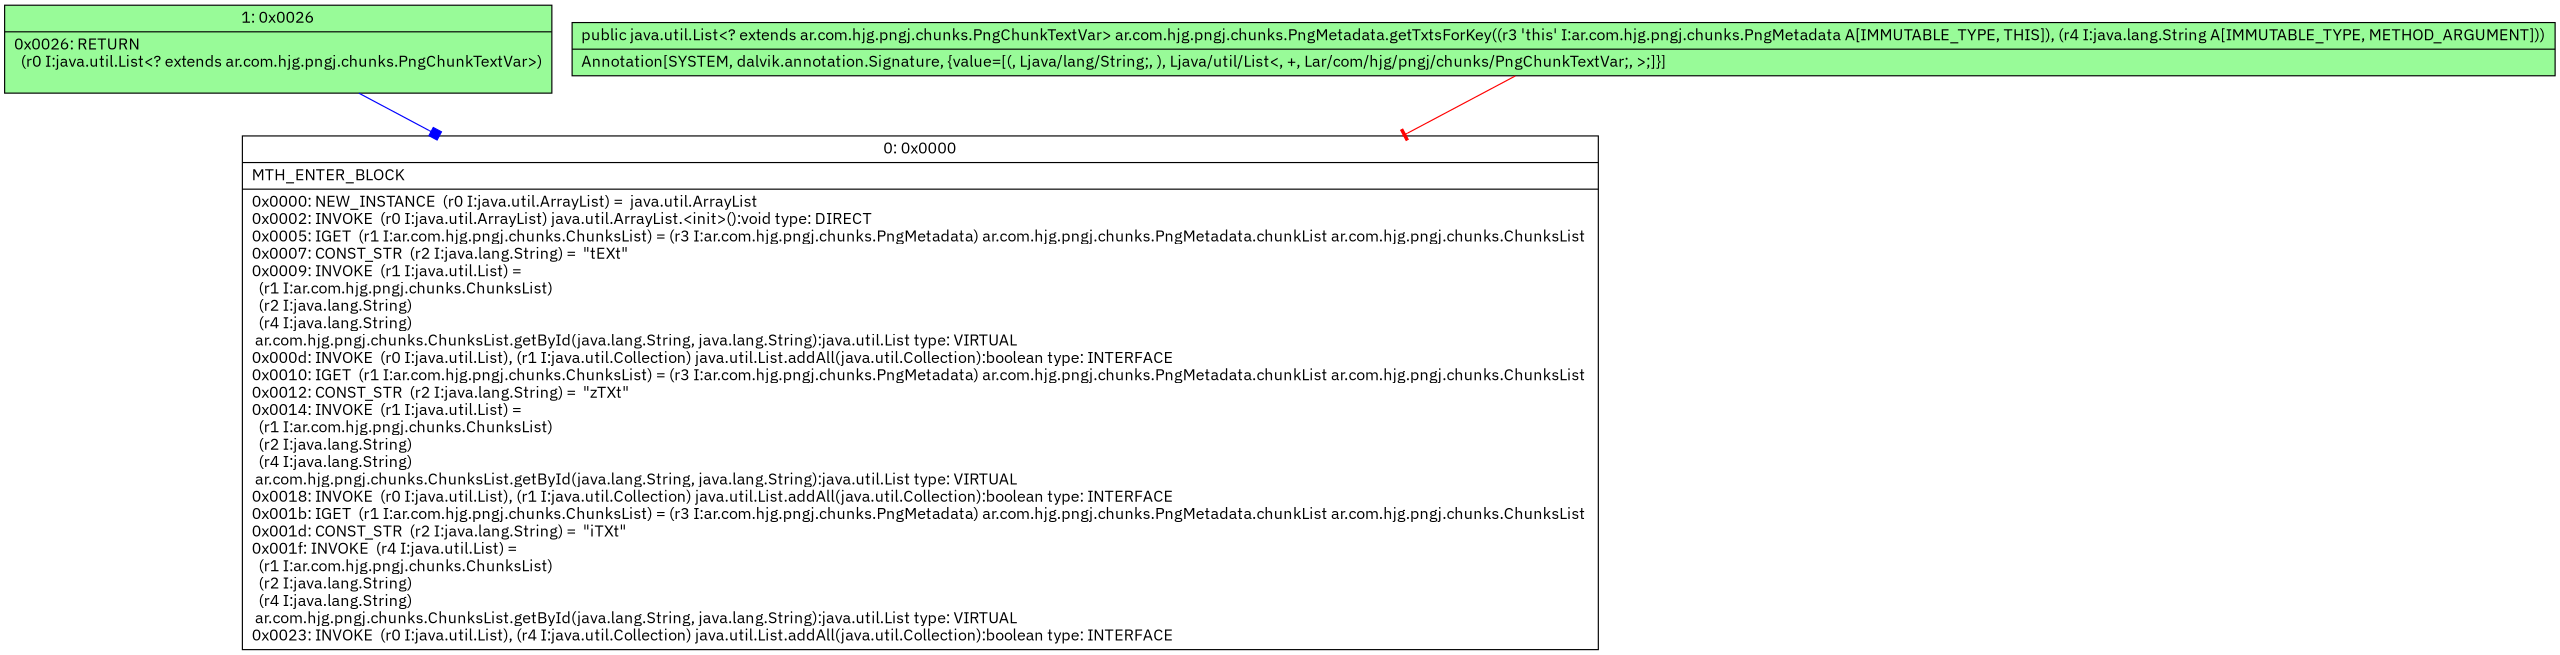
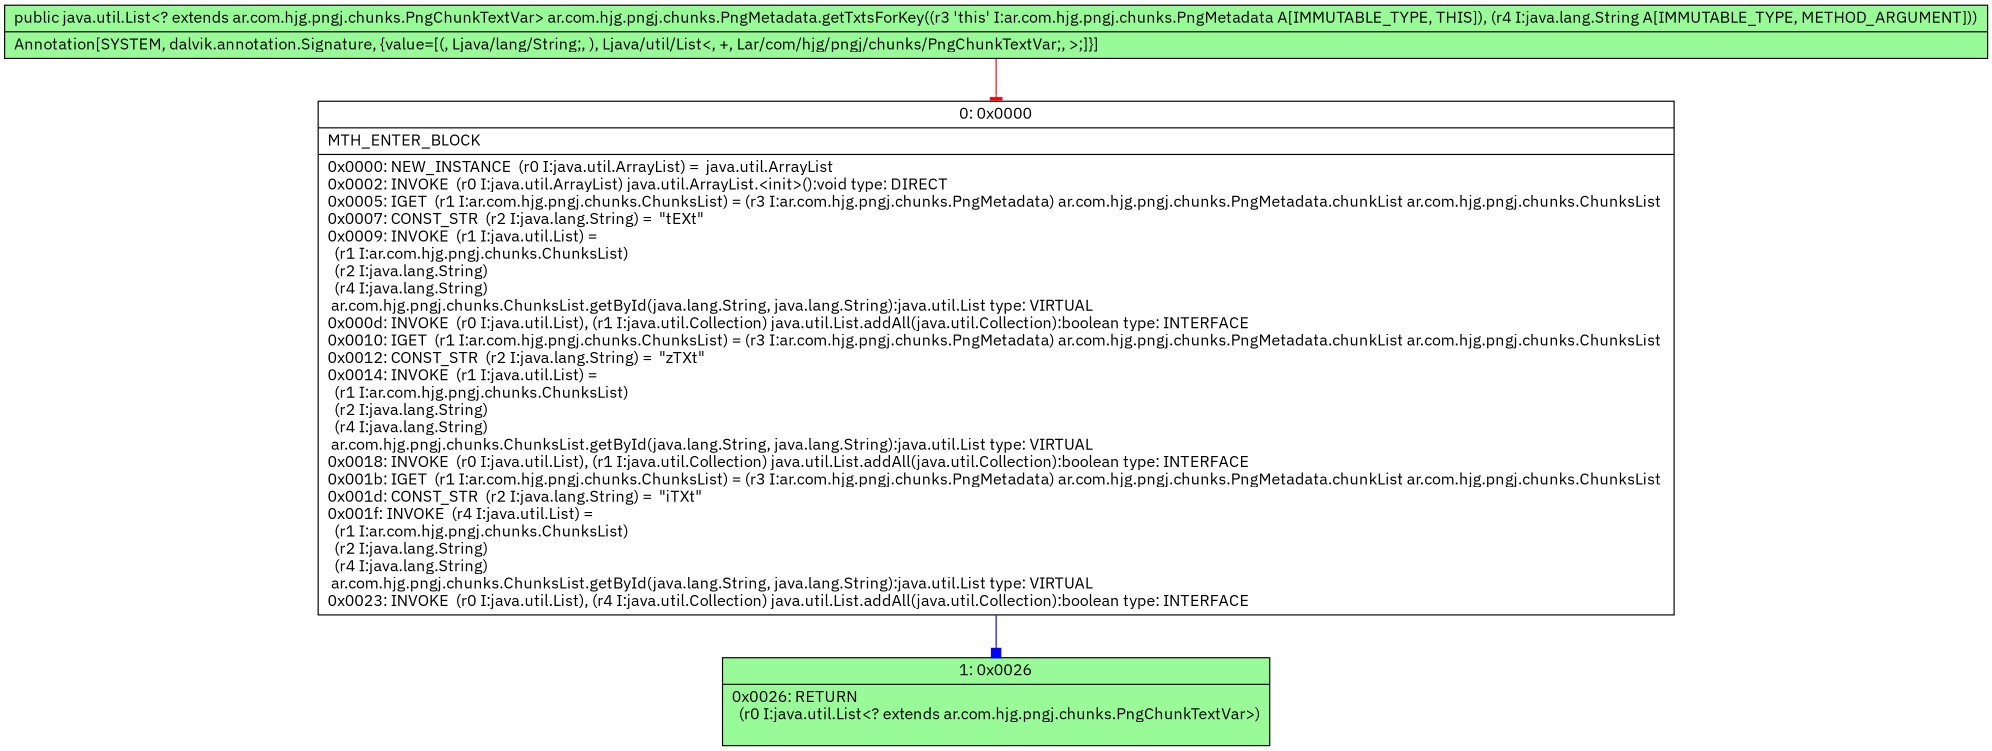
  digraph {
    fontname="IBM Plex Sans"
    node [shape=record style=filled fillcolor=palegreen fontname="IBM Plex Sans"]
    edge [style=solid fontname="IBM Plex Sans"]
    n1 [label="{0\:\ 0x0000|MTH_ENTER_BLOCK\l|0x0000: NEW_INSTANCE  (r0 I:java.util.ArrayList) =  java.util.ArrayList \l0x0002: INVOKE  (r0 I:java.util.ArrayList) java.util.ArrayList.\<init\>():void type: DIRECT \l0x0005: IGET  (r1 I:ar.com.hjg.pngj.chunks.ChunksList) = (r3 I:ar.com.hjg.pngj.chunks.PngMetadata) ar.com.hjg.pngj.chunks.PngMetadata.chunkList ar.com.hjg.pngj.chunks.ChunksList \l0x0007: CONST_STR  (r2 I:java.lang.String) =  \"tEXt\" \l0x0009: INVOKE  (r1 I:java.util.List) = \l  (r1 I:ar.com.hjg.pngj.chunks.ChunksList)\l  (r2 I:java.lang.String)\l  (r4 I:java.lang.String)\l ar.com.hjg.pngj.chunks.ChunksList.getById(java.lang.String, java.lang.String):java.util.List type: VIRTUAL \l0x000d: INVOKE  (r0 I:java.util.List), (r1 I:java.util.Collection) java.util.List.addAll(java.util.Collection):boolean type: INTERFACE \l0x0010: IGET  (r1 I:ar.com.hjg.pngj.chunks.ChunksList) = (r3 I:ar.com.hjg.pngj.chunks.PngMetadata) ar.com.hjg.pngj.chunks.PngMetadata.chunkList ar.com.hjg.pngj.chunks.ChunksList \l0x0012: CONST_STR  (r2 I:java.lang.String) =  \"zTXt\" \l0x0014: INVOKE  (r1 I:java.util.List) = \l  (r1 I:ar.com.hjg.pngj.chunks.ChunksList)\l  (r2 I:java.lang.String)\l  (r4 I:java.lang.String)\l ar.com.hjg.pngj.chunks.ChunksList.getById(java.lang.String, java.lang.String):java.util.List type: VIRTUAL \l0x0018: INVOKE  (r0 I:java.util.List), (r1 I:java.util.Collection) java.util.List.addAll(java.util.Collection):boolean type: INTERFACE \l0x001b: IGET  (r1 I:ar.com.hjg.pngj.chunks.ChunksList) = (r3 I:ar.com.hjg.pngj.chunks.PngMetadata) ar.com.hjg.pngj.chunks.PngMetadata.chunkList ar.com.hjg.pngj.chunks.ChunksList \l0x001d: CONST_STR  (r2 I:java.lang.String) =  \"iTXt\" \l0x001f: INVOKE  (r4 I:java.util.List) = \l  (r1 I:ar.com.hjg.pngj.chunks.ChunksList)\l  (r2 I:java.lang.String)\l  (r4 I:java.lang.String)\l ar.com.hjg.pngj.chunks.ChunksList.getById(java.lang.String, java.lang.String):java.util.List type: VIRTUAL \l0x0023: INVOKE  (r0 I:java.util.List), (r4 I:java.util.Collection) java.util.List.addAll(java.util.Collection):boolean type: INTERFACE \l}" fillcolor=white]
    n2 [label="{1\:\ 0x0026|0x0026: RETURN  \l  (r0 I:java.util.List\<? extends ar.com.hjg.pngj.chunks.PngChunkTextVar\>)\l \l}"]
    n3 [label="{public java.util.List\<? extends ar.com.hjg.pngj.chunks.PngChunkTextVar\> ar.com.hjg.pngj.chunks.PngMetadata.getTxtsForKey((r3 'this' I:ar.com.hjg.pngj.chunks.PngMetadata A[IMMUTABLE_TYPE, THIS]), (r4 I:java.lang.String A[IMMUTABLE_TYPE, METHOD_ARGUMENT]))  | Annotation[SYSTEM, dalvik.annotation.Signature, \{value=[(, Ljava\/lang\/String;, ), Ljava\/util\/List\<, +, Lar\/com\/hjg\/pngj\/chunks\/PngChunkTextVar;, \>;]\}]\l}"]
-   n2 -> n1 [color=blue arrowhead=box]
+   n1 -> n2 [color=blue arrowhead=box]
    n3 -> n1 [color=red arrowhead=tee]
  }
